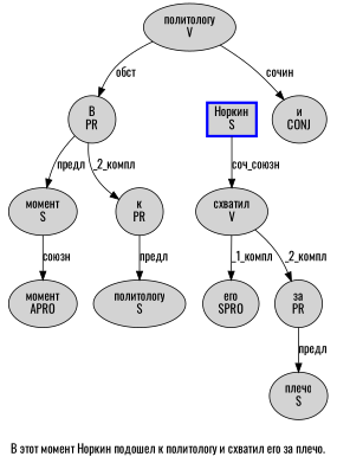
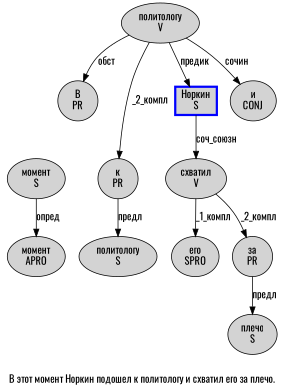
  digraph {
    fontname=Oswald
    label="В этот момент Норкин подошел к политологу и схватил его за плечо."
    node [fillcolor=lightgray fontname=Oswald penwidth=1 shape=ellipse style=filled]
    edge [fontname=Oswald]
    n1 [label="В\nPR"]
    n2 [label="момент\nS"]
    n3 [label="момент\nAPRO"]
    n4 [color=blue label="Норкин\nS" penwidth=3 shape=box]
    n5 [label="схватил\nV"]
    n6 [label="политологу\nV"]
    n7 [label="к\nPR"]
    n8 [label="и\nCONJ"]
    n9 [label="политологу\nS"]
    n10 [label="его\nSPRO"]
    n11 [label="за\nPR"]
    n12 [label="плечо\nS"]
-   n1 -> n2 [label="предл"]
-   n2 -> n3 [label="союзн"]
+   n2 -> n3 [label="опред"]
    n4 -> n5 [label="соч_союзн"]
    n5 -> n10 [label="_1_компл"]
    n5 -> n11 [label="_2_компл"]
    n6 -> n1 [label="обст"]
-   n1 -> n7 [label="_2_компл"]
+   n6 -> n4 [label="предик"]
+   n6 -> n7 [label="_2_компл"]
    n6 -> n8 [label="сочин"]
    n7 -> n9 [label="предл"]
    n11 -> n12 [label="предл"]
  }
